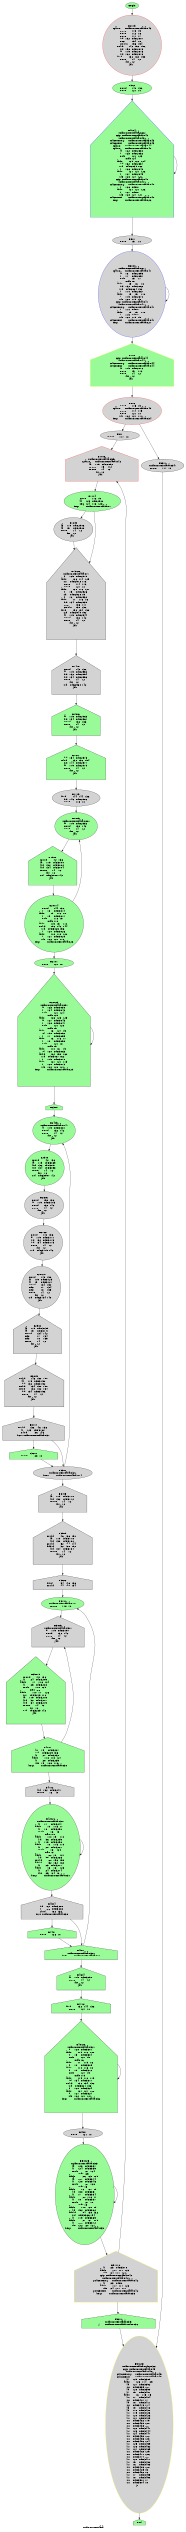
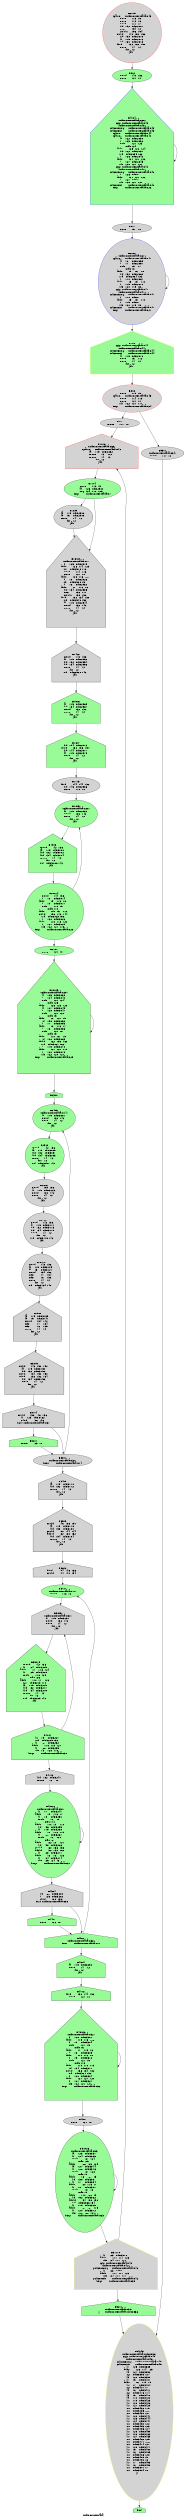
  digraph {
    color=purple
    label=uniform_testdata
    style=dashed
    node [style=filled fillcolor=palegreen shape=house]
-   n1 [label=Begin shape=ellipse]
    n2 [color=red label="B2_15\nspawn	uniform_testdata.L43\nmove	r13	r5	\nmove	r12	r6	\nmove	r11	r7	\nli.d	r52	nd#2807	\nmtc1	r54	r8	\ncvt.d.w	r56	r54	\nmul.d	r42	r52	r56	\nli.d	r58	nd#2813	\nla	r19	nd#2816	\nli.d	r60	nd#2818	\ndiv.d	r32	r60	r58	\nmove	r4	r2	\nfst	r2	\njalr	\n" shape=ellipse fillcolor=lightgrey]
    n3 [label="B3_2\nmov.d	r40	r36	\nmove	r21	r0	\n" shape=ellipse]
    n4 [label=End]
    n5 [color=blue label="B4_24\nuniform_testdata.L26:\ncqip	uniform_testdata.L43\nuniform_testdata.L43:\npslice_entry	uniform_testdata.L43\npslice_exit	uniform_testdata.L43\nspawn	uniform_testdata.L44\nspawn	uniform_testdata.L40\nla	r22	nd#2830	\nli	r23	nd#2832	\nmult	r21	r23	\nmflo	r24	\naddu	r25	r22	r24	\nli.d	r62	nd#2837	\ns.d	nd#2839	r62	\nli	r26	nd#2842	\naddu	r21	r21	r26	\nli	r27	nd#2845	\nsle	r28	r27	r21	\ncqip	uniform_testdata.L40\nuniform_testdata.L40:\npslice_entry	uniform_testdata.L40\nli	r26	nd#0	\naddu	r21	r21	r26	\nli	r27	nd#0	\nsle	r28	r27	r21	\npslice_exit	uniform_testdata.L40\nbeqz	uniform_testdata.L26\n"]
    n6 [label="B5_1\nmove	r5	r0	\n" fillcolor=lightgrey shape=ellipse]
    n7 [color=blue label="B6_20\nuniform_testdata.L27:\nspawn	uniform_testdata.L41\nla	r6	nd#2855	\nli	r7	nd#2857	\nmult	r5	r7	\nmflo	r8	\naddu	r9	r6	r8	\nli.d	r32	nd#2862	\ns.d	nd#2864	r32	\nli	r10	nd#2867	\naddu	r5	r5	r10	\nli	r19	nd#2870	\nsle	r20	r19	r5	\ncqip	uniform_testdata.L41\nuniform_testdata.L41:\npslice_entry	uniform_testdata.L41\nli	r10	nd#0	\naddu	r5	r5	r10	\nli	r19	nd#0	\nsle	r20	r19	r5	\npslice_exit	uniform_testdata.L41\nbeqz	uniform_testdata.L27\n" shape=ellipse fillcolor=lightgrey]
    n8 [color=yellow label="B7_8\ncqip	uniform_testdata.L44\nuniform_testdata.L44:\npslice_entry	uniform_testdata.L44\npslice_exit	uniform_testdata.L44\nla	r19	nd#2876	\nmove	r5	r12	\nmove	r4	r2	\nfst	r2	\njalr	\n"]
    n9 [color=red label="B8_6\nmove	r15	r9	\nspawn	uniform_testdata.L45\nmove	r14	r15	\nmove	r21	r0	\nslt	r22	r21	r11	\nbeqz	uniform_testdata.L34\n" shape=ellipse fillcolor=lightgrey]
    n10 [label="B9_1\nmove	r17	r0	\n" fillcolor=lightgrey shape=ellipse]
    n11 [label="B53_1\nuniform_testdata.L34:\nmove	r17	r0	\n" fillcolor=lightgrey shape=ellipse]
    n12 [color=red label="B10_6\nuniform_testdata.L35:\nspawn	uniform_testdata.L42\nla	r19	nd#2892	\nmove	r5	r12	\nmove	r4	r2	\nfst	r2	\njalr	\n" fillcolor=lightgrey]
    n13 [color=yellow label="B54_45\nuniform_testdata.__done36:\ncqip	uniform_testdata.L45\nuniform_testdata.L45:\npslice_entry	uniform_testdata.L45\npslice_exit	uniform_testdata.L45\nli	r25	nd#3389	\naddu	r26	r14	r25	\nla	r27	nd#3392	\nsw	nd#3395	r27	\nla	r28	nd#3399	\nli	r5	nd#3401	\naddu	r6	r15	r5	\nlw	r7	nd#3404	\nsw	nd#3407	r7	\nla	r8	nd#3411	\nsw	nd#3413	r14	\nla	r9	nd#3418	\nla	r10	nd#3420	\nlw	r19	nd#3423	\nlw	r20	nd#3426	\nlw	r21	nd#3429	\nsw	nd#3432	r19	\nsw	nd#3435	r20	\nsw	nd#3438	r21	\nlw	r22	nd#3441	\nlw	r23	nd#3444	\nlw	r24	nd#3447	\nsw	nd#3450	r22	\nsw	nd#3453	r23	\nsw	nd#3456	r24	\nlw	r25	nd#3459	\nlw	r26	nd#3462	\nlw	r27	nd#3465	\nsw	nd#3468	r25	\nsw	nd#3471	r26	\nsw	nd#3474	r27	\nlw	r28	nd#3477	\nlw	r5	nd#3480	\nlw	r6	nd#3483	\nsw	nd#3486	r28	\nsw	nd#3489	r5	\nsw	nd#3492	r6	\nlw	r7	nd#3495	\nlw	r8	nd#3498	\nsw	nd#3501	r7	\nsw	nd#3504	r8	\njr	\n" shape=ellipse fillcolor=lightgrey]
    n14 [label="B11_4\nmove	r16	r9	\nla	r23	nd#2900	\nseq	r24	r16	r23	\nbeqz	uniform_testdata.L7\n" shape=ellipse]
    n15 [label="B12_5\nla	r19	nd#2906	\nla	r5	nd#2908	\nmove	r4	r2	\nfst	r2	\njalr	\n" fillcolor=lightgrey shape=ellipse]
    n16 [label="B13_20\nuniform_testdata.L7:\nli	r25	nd#2915	\naddu	r26	r14	r25	\nsw	nd#2918	r16	\nmove	r14	r16	\nmove	r27	r0	\naddu	r28	r16	r27	\nli	r5	nd#2926	\nsh	nd#2928	r5	\nli	r6	nd#2932	\naddu	r7	r16	r6	\nli.d	r34	nd#2935	\nmtc1	r36	r11	\ncvt.d.w	r38	r36	\ndiv.d	r52	r34	r38	\ns.d	nd#2940	r52	\nla	r19	nd#2944	\nmov.d	r32	r42	\nmove	r4	r2	\nfst	r2	\njalr	\n" fillcolor=lightgrey]
    n17 [label="B14_8\nmov.d	r42	r36	\nla	r19	nd#2952	\nli.d	r32	nd#2954	\nli.d	r34	nd#2956	\nmove	r4	r2	\nfst	r2	\ns.d	nd#2960	r42	\njalr	\n" fillcolor=lightgrey]
    n18 [label="B15_6\nla	r19	nd#2965	\nli.d	r34	nd#2967	\nmov.d	r32	r36	\nmove	r4	r2	\nfst	r2	\njalr	\n"]
    n19 [label="B16_7\nli.d	r54	nd#2973	\nsub.d	r32	r36	r54	\nli.d	r44	nd#2977	\nla	r19	nd#2979	\nmove	r4	r2	\nfst	r2	\njalr	\n"]
    n20 [label="B17_3\ndiv.d	r44	r44	r36	\nli.d	r46	nd#2986	\nmove	r18	r0	\n" fillcolor=lightgrey shape=ellipse]
    n21 [label="B18_5\nuniform_testdata.L28:\nla	r19	nd#2992	\nmov.d	r32	r42	\nmove	r4	r2	\nfst	r2	\njalr	\n" shape=ellipse]
    n22 [label="B19_8\nmov.d	r42	r36	\nla	r19	nd#3000	\nli.d	r32	nd#3002	\nli.d	r34	nd#3004	\nmove	r4	r2	\nfst	r2	\ns.d	nd#3008	r42	\njalr	\n"]
    n23 [label="B20_14\nmov.d	r44	r36	\nli	r8	nd#3014	\naddu	r5	r16	r8	\nli	r9	nd#3017	\nmult	r18	r9	\nmflo	r10	\naddu	r19	r5	r10	\nmul.d	r56	r46	r44	\ns.d	nd#3023	r56	\nli	r20	nd#3026	\naddu	r18	r18	r20	\nli	r21	nd#3029	\nsle	r22	r21	r18	\nbeqz	uniform_testdata.L28\n" shape=ellipse]
    n24 [label="B21_1\nmove	r21	r0	\n" shape=ellipse]
    n25 [label="B22_25\nuniform_testdata.L29:\nla	r23	nd#3038	\nli	r24	nd#3040	\nmult	r21	r24	\nmflo	r25	\naddu	r26	r23	r25	\nla	r27	nd#3045	\nli	r28	nd#3047	\nmult	r21	r28	\nmflo	r5	\naddu	r6	r27	r5	\nl.d	r58	nd#3052	\nli	r7	nd#3055	\naddu	r6	r16	r7	\nli	r8	nd#3058	\nmult	r21	r8	\nmflo	r9	\naddu	r10	r6	r9	\nl.d	r60	nd#3063	\nadd.d	r62	r58	r60	\ns.d	nd#3067	r62	\nli	r19	nd#3070	\naddu	r21	r21	r19	\nli	r20	nd#3073	\nsle	r22	r20	r21	\nbeqz	uniform_testdata.L29\n"]
    n26 [label="B23_0\n"]
    n27 [label="B24_5\nuniform_testdata.L14:\nla	r19	nd#3081	\nmov.d	r32	r42	\nmove	r4	r2	\nfst	r2	\njalr	\n" shape=ellipse]
    n28 [label="B25_8\nmov.d	r42	r36	\nla	r19	nd#3089	\nli.d	r32	nd#3091	\nli.d	r34	nd#3093	\nmove	r4	r2	\nfst	r2	\ns.d	nd#3097	r42	\njalr	\n" shape=ellipse]
    n29 [label="B26_6\nmov.d	r50	r36	\nla	r19	nd#3103	\nmov.d	r32	r42	\nmove	r4	r2	\nfst	r2	\njalr	\n" fillcolor=lightgrey shape=ellipse]
    n30 [label="B27_8\nmov.d	r42	r36	\nla	r19	nd#3111	\nli.d	r32	nd#3113	\nli.d	r34	nd#3115	\nmove	r4	r2	\nfst	r2	\ns.d	nd#3119	r42	\njalr	\n" fillcolor=lightgrey shape=ellipse]
    n31 [label="B28_10\nmov.d	r48	r36	\nla	r19	nd#3125	\nla	r5	nd#3127	\nmov.d	r34	r50	\nmfc1	r7	r34	\nmfc1	r8	r35	\nmove	r4	r2	\nfst	r2	\ns.d	nd#3134	r48	\njalr	\n" fillcolor=lightgrey shape=ellipse]
    n32 [label="B29_8\nla	r19	nd#3139	\nla	r5	nd#3141	\nmov.d	r34	r42	\nmfc1	r7	r34	\nmfc1	r8	r35	\nmove	r4	r2	\nfst	r2	\njalr	\n" fillcolor=lightgrey]
    n33 [label="B30_9\nmul.d	r46	r50	r50	\nla	r19	nd#3150	\nli.d	r32	nd#3152	\nmul.d	r34	r50	r50	\nsub.d	r32	r32	r34	\nli.d	r34	nd#3156	\nmove	r4	r2	\nfst	r2	\njalr	\n" fillcolor=lightgrey]
    n34 [label="B31_4\nmul.d	r36	r46	r36	\nli	r23	nd#3162	\nc.lt.d	r36	r48	\nbc1t	uniform_testdata.L37\n" fillcolor=lightgrey]
    n35 [label="B32_1\nmove	r23	r0	\n"]
    n36 [label="B33_1\nuniform_testdata.L37:\nbnez	uniform_testdata.L14\n" fillcolor=lightgrey shape=ellipse]
    n37 [label="B34_5\nla	r19	nd#3170	\nli.d	r32	nd#3172	\nmove	r4	r2	\nfst	r2	\njalr	\n" fillcolor=lightgrey]
    n38 [label="B35_9\nmul.d	r46	r36	r50	\nla	r19	nd#3178	\nli.d	r38	nd#3180	\nmul.d	r52	r44	r44	\nadd.d	r32	r38	r52	\nli.d	r34	nd#3184	\nmove	r4	r2	\nfst	r2	\njalr	\n" fillcolor=lightgrey]
    n39 [label="B36_2\ndiv.d	r54	r46	r36	\nmul.d	r44	r40	r54	\n" fillcolor=lightgrey]
    n40 [label="B37_1\nuniform_testdata.L17:\nmove	r18	r0	\n" shape=ellipse]
    n41 [label="B38_5\nuniform_testdata.L30:\nla	r19	nd#3197	\nmov.d	r32	r42	\nmove	r4	r2	\nfst	r2	\njalr	\n" fillcolor=lightgrey]
    n42 [label="B39_15\nmov.d	r42	r36	\nli	r24	nd#3205	\naddu	r7	r16	r24	\nli	r25	nd#3208	\nmult	r18	r25	\nmflo	r26	\naddu	r10	r7	r26	\nsw	nd#3213	r10	\nla	r19	nd#3215	\nli.d	r32	nd#3217	\nli.d	r34	nd#3219	\nmove	r4	r2	\nfst	r2	\ns.d	nd#3223	r42	\njalr	\n"]
    n43 [label="B40_7\nlw	r9	nd#3227	\ns.d	nd#3229	r36	\nli	r27	nd#3232	\naddu	r18	r18	r27	\nli	r28	nd#3235	\nsle	r5	r28	r18	\nbeqz	uniform_testdata.L30\n"]
    n44 [label="B41_2\nli.d	r32	nd#3241	\nmove	r6	r0	\n" fillcolor=lightgrey]
    n45 [label="B42_21\nuniform_testdata.L31:\nli	r7	nd#3247	\naddu	r9	r16	r7	\nli	r8	nd#3250	\nmult	r6	r8	\nmflo	r10	\naddu	r10	r9	r10	\nl.d	r56	nd#3255	\nli	r19	nd#3258	\naddu	r8	r16	r19	\nli	r20	nd#3261	\nmult	r6	r20	\nmflo	r21	\naddu	r22	r8	r21	\nl.d	r58	nd#3266	\nmul.d	r60	r56	r58	\nadd.d	r32	r32	r60	\nli	r23	nd#3271	\naddu	r6	r6	r23	\nli	r24	nd#3274	\nsle	r25	r24	r6	\nbeqz	uniform_testdata.L31\n" shape=ellipse]
    n46 [label="B43_4\nli.d	r62	nd#3280	\nli	r26	nd#3282	\nc.lt.d	r62	r32	\nbc1t	uniform_testdata.L38\n" fillcolor=lightgrey]
    n47 [label="B44_1\nmove	r26	r0	\n"]
    n48 [label="B45_1\nuniform_testdata.L38:\nbnez	uniform_testdata.L17\n"]
    n49 [label="B46_4\nla	r19	nd#3290	\nmove	r4	r2	\nfst	r2	\njalr	\n"]
    n50 [label="B47_2\ndiv.d	r32	r44	r36	\nmove	r27	r0	\n"]
    n51 [label="B48_20\nuniform_testdata.L32:\nli	r28	nd#3301	\naddu	r19	r16	r28	\nli	r5	nd#3304	\nmult	r27	r5	\nmflo	r6	\naddu	r7	r19	r6	\nli	r8	nd#3309	\naddu	r10	r16	r8	\nli	r9	nd#3312	\nmult	r27	r9	\nmflo	r19	\naddu	r19	r10	r19	\nl.d	r34	nd#3317	\nmul.d	r36	r34	r32	\ns.d	nd#3321	r36	\nli	r20	nd#3324	\naddu	r27	r27	r20	\nli	r21	nd#3327	\nsle	r22	r21	r27	\nbeqz	uniform_testdata.L32\n"]
    n52 [label="B49_1\nmove	r21	r0	\n" fillcolor=lightgrey shape=ellipse]
    n53 [label="B50_25\nuniform_testdata.L33:\nla	r23	nd#3337	\nli	r24	nd#3339	\nmult	r21	r24	\nmflo	r25	\naddu	r26	r23	r25	\nla	r27	nd#3344	\nli	r28	nd#3346	\nmult	r21	r28	\nmflo	r5	\naddu	r6	r27	r5	\nl.d	r38	nd#3351	\nli	r7	nd#3354	\naddu	r20	r16	r7	\nli	r8	nd#3357	\nmult	r21	r8	\nmflo	r9	\naddu	r10	r20	r9	\nl.d	r52	nd#3362	\nadd.d	r54	r38	r52	\ns.d	nd#3366	r54	\nli	r19	nd#3369	\naddu	r21	r21	r19	\nli	r20	nd#3372	\nsle	r22	r20	r21	\nbeqz	uniform_testdata.L33\n" shape=ellipse]
    n54 [color=yellow label="B51_10\nli	r23	nd#3378	\naddu	r17	r17	r23	\nsle	r24	r11	r17	\ncqip	uniform_testdata.L42\nuniform_testdata.L42:\npslice_entry	uniform_testdata.L42\nli	r23	nd#0	\naddu	r17	r17	r23	\nsle	r24	r11	r17	\npslice_exit	uniform_testdata.L42\nbeqz	uniform_testdata.L35\n" fillcolor=lightgrey]
    n55 [label="B52_1\nuniform_testdata.L39:\nj	uniform_testdata.__done36\n"]
-   n1 -> n2
    n2 -> n3
    n3 -> n5
    n5 -> n5
    n5 -> n6
    n6 -> n7
    n7 -> n7
    n7 -> n8
    n8 -> n9
    n9 -> n10
    n9 -> n11
    n10 -> n12
    n11 -> n13
    n12 -> n14
    n13 -> n4
    n14 -> n15
    n14 -> n16
    n15 -> n16
    n16 -> n17
    n17 -> n18
    n18 -> n19
    n19 -> n20
    n20 -> n21
    n21 -> n22
    n22 -> n23
    n23 -> n21
    n23 -> n24
    n24 -> n25
    n25 -> n25
    n25 -> n26
    n26 -> n27
    n27 -> n28
    n28 -> n29
    n29 -> n30
    n30 -> n31
    n31 -> n32
    n32 -> n33
    n33 -> n34
    n34 -> n35
    n34 -> n36
    n35 -> n36
    n36 -> n27
    n36 -> n37
    n37 -> n38
    n38 -> n39
    n39 -> n40
    n40 -> n41
    n41 -> n42
    n42 -> n43
    n43 -> n41
    n43 -> n44
    n44 -> n45
    n45 -> n45
    n45 -> n46
    n46 -> n47
    n46 -> n48
    n47 -> n48
    n48 -> n40
    n48 -> n49
    n49 -> n50
    n50 -> n51
    n51 -> n51
    n51 -> n52
    n52 -> n53
    n53 -> n53
    n53 -> n54
    n54 -> n12
    n54 -> n55
    n55 -> n13
  }
